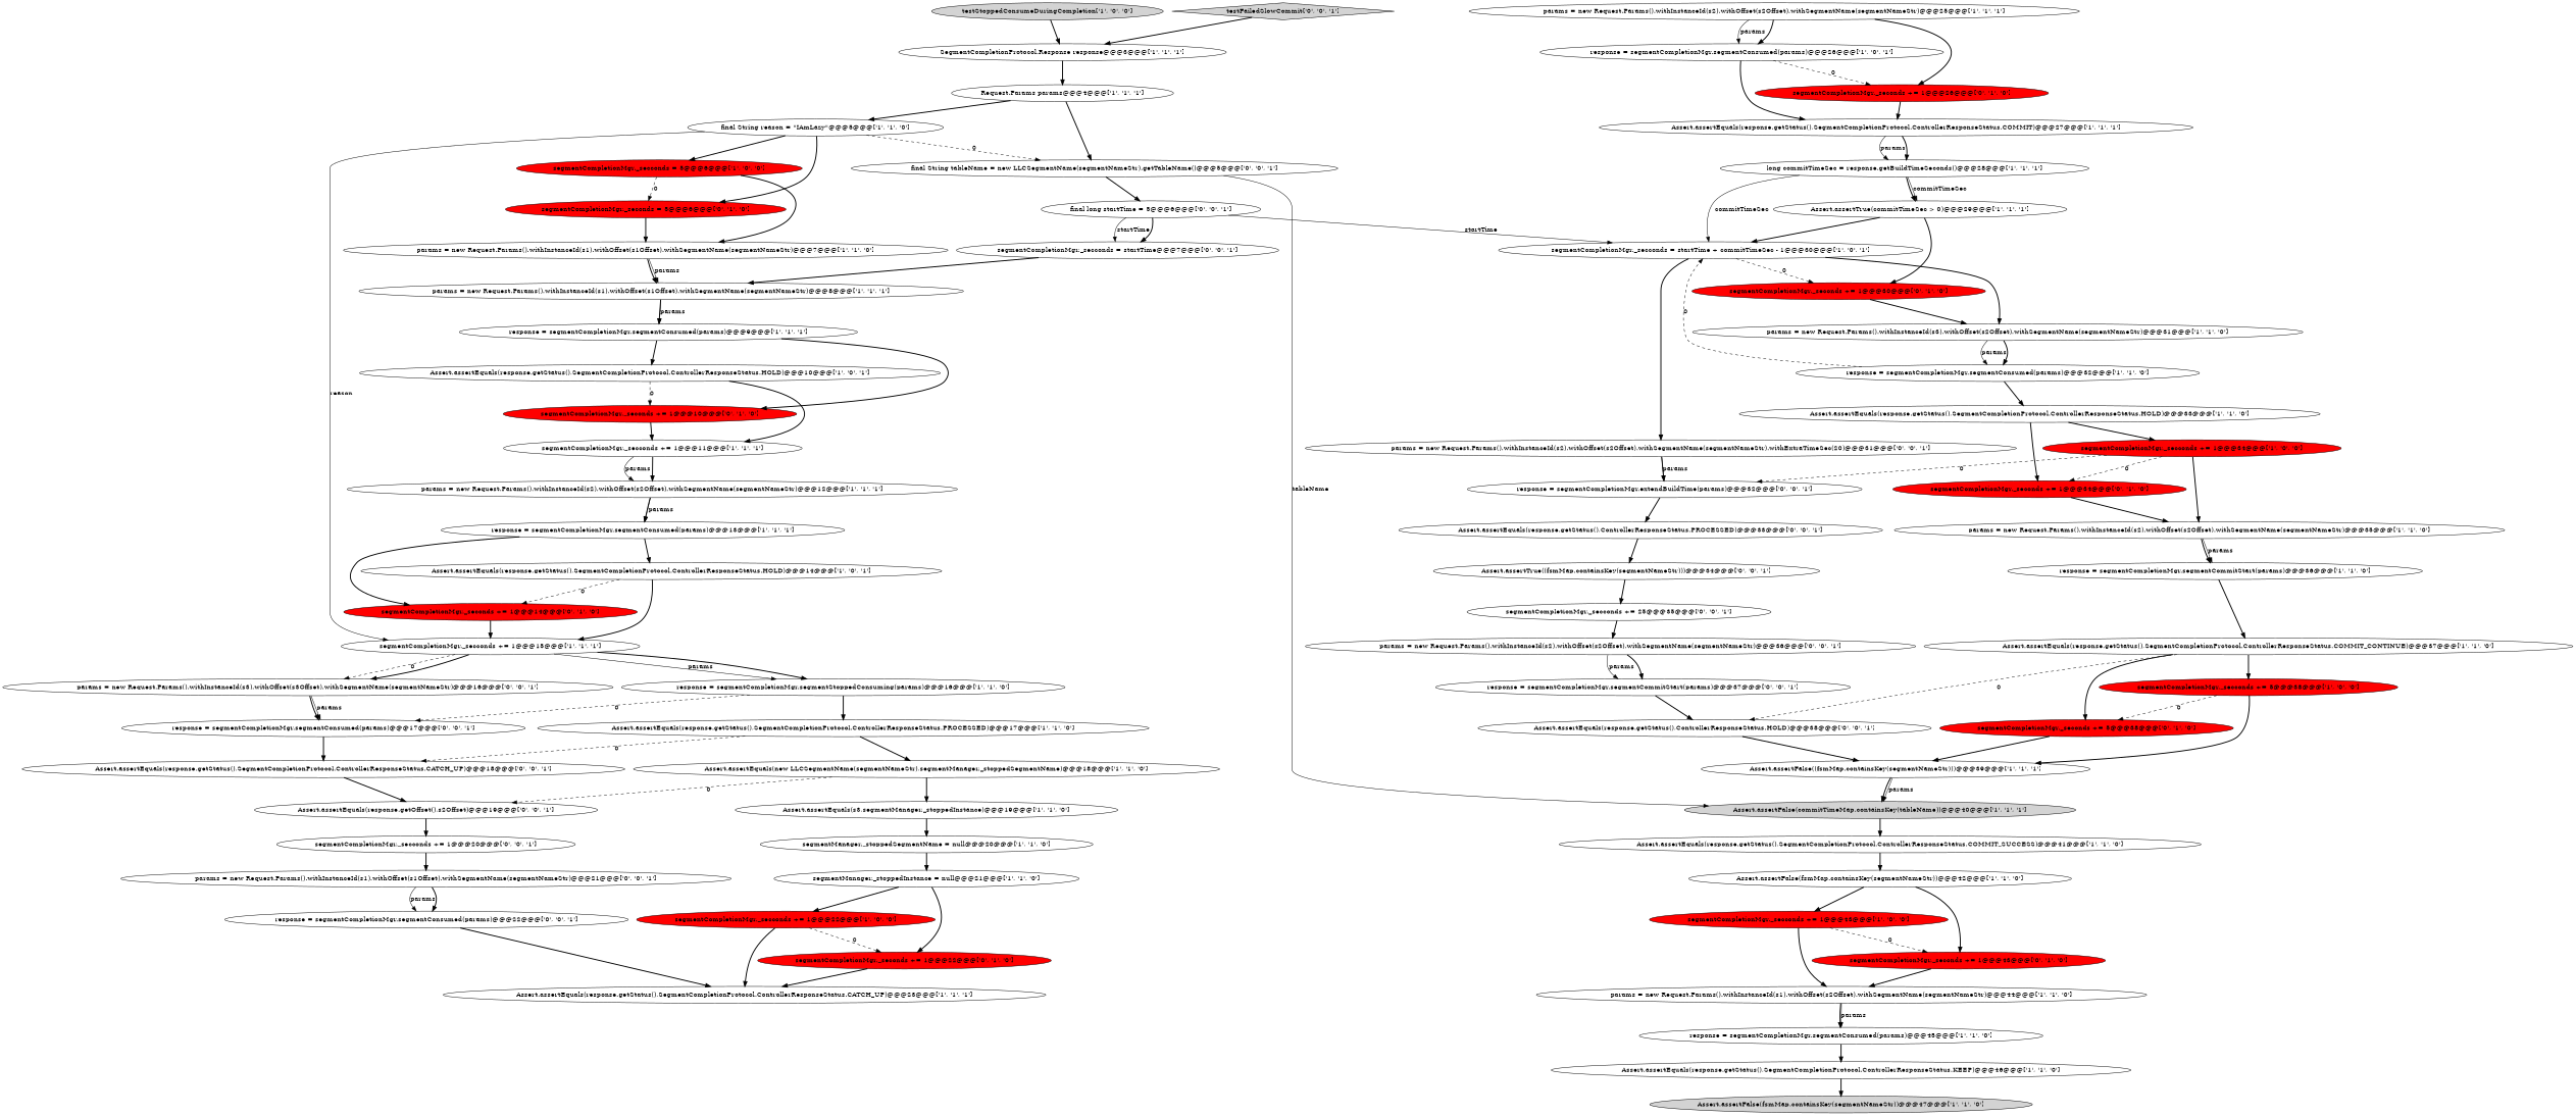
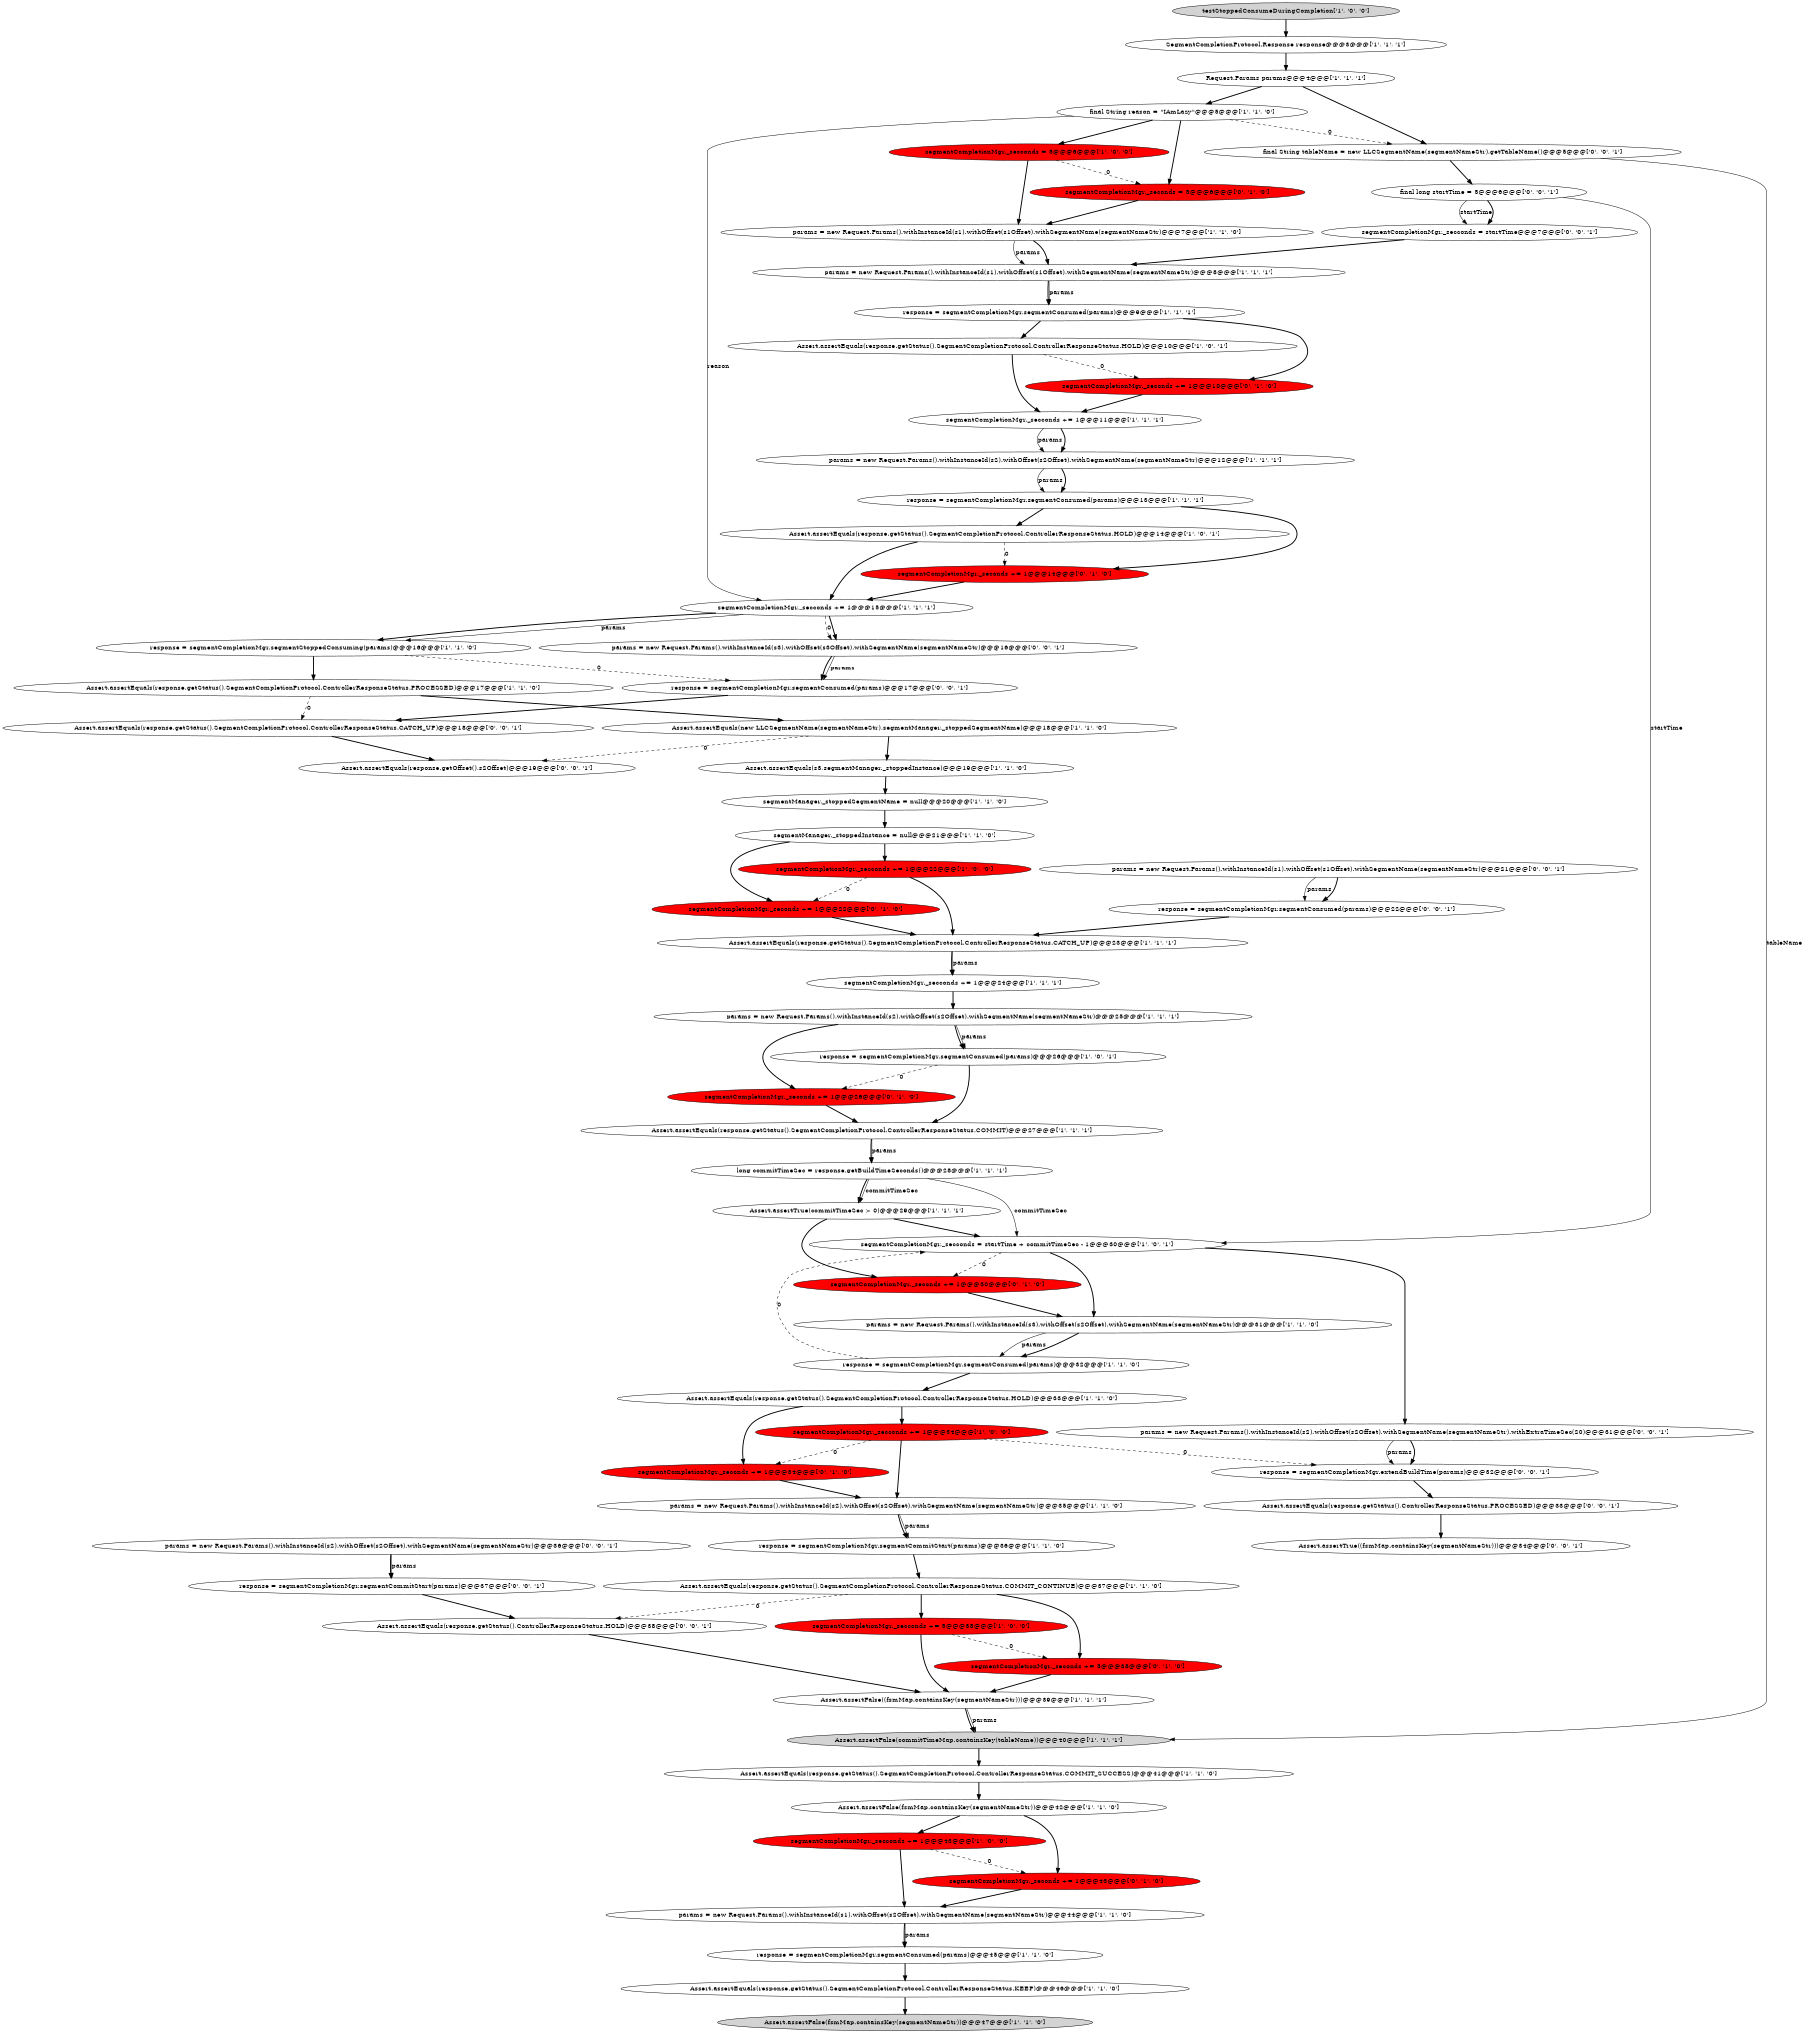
  digraph {
    node [fillcolor=white shape=ellipse style=filled]
    edge [style=bold]
    n1 [label="response = segmentCompletionMgr.extendBuildTime(params)@@@32@@@['0', '0', '1']"]
    n2 [label="Assert.assertEquals(response.getStatus(),ControllerResponseStatus.PROCESSED)@@@33@@@['0', '0', '1']"]
    n3 [label="Assert.assertTrue((fsmMap.containsKey(segmentNameStr)))@@@34@@@['0', '0', '1']"]
    n4 [fillcolor=red label="segmentCompletionMgr._secconds += 1@@@43@@@['1', '0', '0']"]
    n5 [label="params = new Request.Params().withInstanceId(s1).withOffset(s2Offset).withSegmentName(segmentNameStr)@@@44@@@['1', '1', '0']"]
    n6 [fillcolor=red label="segmentCompletionMgr._seconds += 1@@@43@@@['0', '1', '0']"]
    n7 [label="response = segmentCompletionMgr.segmentConsumed(params)@@@45@@@['1', '1', '0']"]
    n8 [label="segmentCompletionMgr._secconds += 1@@@11@@@['1', '1', '1']"]
    n9 [label="params = new Request.Params().withInstanceId(s2).withOffset(s2Offset).withSegmentName(segmentNameStr)@@@12@@@['1', '1', '1']"]
    n10 [label="response = segmentCompletionMgr.segmentConsumed(params)@@@13@@@['1', '1', '1']"]
    n11 [label="Assert.assertEquals(response.getStatus(),SegmentCompletionProtocol.ControllerResponseStatus.CATCH_UP)@@@23@@@['1', '1', '1']"]
+   n12 [label="segmentCompletionMgr._secconds += 1@@@24@@@['1', '1', '1']"]
    n13 [label="params = new Request.Params().withInstanceId(s2).withOffset(s2Offset).withSegmentName(segmentNameStr)@@@25@@@['1', '1', '1']"]
    n14 [label="params = new Request.Params().withInstanceId(s2).withOffset(s2Offset).withSegmentName(segmentNameStr)@@@36@@@['0', '0', '1']"]
    n15 [label="response = segmentCompletionMgr.segmentCommitStart(params)@@@37@@@['0', '0', '1']"]
    n16 [label="Assert.assertEquals(response.getStatus(),ControllerResponseStatus.HOLD)@@@38@@@['0', '0', '1']"]
    n17 [label="Assert.assertEquals(response.getStatus(),SegmentCompletionProtocol.ControllerResponseStatus.KEEP)@@@46@@@['1', '1', '0']"]
    n18 [fillcolor=lightgray label="Assert.assertFalse(fsmMap.containsKey(segmentNameStr))@@@47@@@['1', '1', '0']"]
    n19 [label="Assert.assertEquals(response.getStatus(),SegmentCompletionProtocol.ControllerResponseStatus.HOLD)@@@14@@@['1', '0', '1']"]
    n20 [label="segmentCompletionMgr._secconds += 1@@@15@@@['1', '1', '1']"]
    n21 [fillcolor=red label="segmentCompletionMgr._seconds += 1@@@14@@@['0', '1', '0']"]
    n22 [label="response = segmentCompletionMgr.segmentStoppedConsuming(params)@@@16@@@['1', '1', '0']"]
    n23 [label="params = new Request.Params().withInstanceId(s3).withOffset(s3Offset).withSegmentName(segmentNameStr)@@@16@@@['0', '0', '1']"]
    n24 [fillcolor=red label="segmentCompletionMgr._seconds += 1@@@34@@@['0', '1', '0']"]
    n25 [label="params = new Request.Params().withInstanceId(s2).withOffset(s2Offset).withSegmentName(segmentNameStr)@@@35@@@['1', '1', '0']"]
    n26 [label="response = segmentCompletionMgr.segmentCommitStart(params)@@@36@@@['1', '1', '0']"]
    n27 [label="final long startTime = 5@@@6@@@['0', '0', '1']"]
    n28 [label="segmentCompletionMgr._secconds = startTime + commitTimeSec - 1@@@30@@@['1', '0', '1']"]
    n29 [label="segmentCompletionMgr._secconds = startTime@@@7@@@['0', '0', '1']"]
    n30 [fillcolor=red label="segmentCompletionMgr._seconds += 1@@@30@@@['0', '1', '0']"]
    n31 [label="params = new Request.Params().withInstanceId(s3).withOffset(s2Offset).withSegmentName(segmentNameStr)@@@31@@@['1', '1', '0']"]
    n32 [label="params = new Request.Params().withInstanceId(s2).withOffset(s2Offset).withSegmentName(segmentNameStr).withExtraTimeSec(20)@@@31@@@['0', '0', '1']"]
    n33 [label="params = new Request.Params().withInstanceId(s1).withOffset(s1Offset).withSegmentName(segmentNameStr)@@@8@@@['1', '1', '1']"]
    n34 [label="response = segmentCompletionMgr.segmentConsumed(params)@@@26@@@['1', '0', '1']"]
    n35 [fillcolor=red label="segmentCompletionMgr._seconds += 1@@@26@@@['0', '1', '0']"]
-   n36 [label="segmentCompletionMgr._secconds += 25@@@35@@@['0', '0', '1']"]
    n37 [label="SegmentCompletionProtocol.Response response@@@3@@@['1', '1', '1']"]
    n38 [label="Request.Params params@@@4@@@['1', '1', '1']"]
    n39 [label="final String reason = \"IAmLazy\"@@@5@@@['1', '1', '0']"]
    n40 [label="final String tableName = new LLCSegmentName(segmentNameStr).getTableName()@@@5@@@['0', '0', '1']"]
    n41 [fillcolor=red label="segmentCompletionMgr._secconds = 5@@@6@@@['1', '0', '0']"]
    n42 [fillcolor=red label="segmentCompletionMgr._seconds = 5@@@6@@@['0', '1', '0']"]
    n43 [label="params = new Request.Params().withInstanceId(s1).withOffset(s1Offset).withSegmentName(segmentNameStr)@@@7@@@['1', '1', '0']"]
    n44 [fillcolor=lightgray label="Assert.assertFalse(commitTimeMap.containsKey(tableName))@@@40@@@['1', '1', '1']"]
    n45 [label="Assert.assertEquals(response.getOffset(),s2Offset)@@@19@@@['0', '0', '1']"]
-   n46 [label="segmentCompletionMgr._secconds += 1@@@20@@@['0', '0', '1']"]
    n47 [label="params = new Request.Params().withInstanceId(s1).withOffset(s1Offset).withSegmentName(segmentNameStr)@@@21@@@['0', '0', '1']"]
    n48 [label="response = segmentCompletionMgr.segmentConsumed(params)@@@22@@@['0', '0', '1']"]
    n49 [fillcolor=red label="segmentCompletionMgr._seconds += 1@@@22@@@['0', '1', '0']"]
    n50 [label="long commitTimeSec = response.getBuildTimeSeconds()@@@28@@@['1', '1', '1']"]
    n51 [label="Assert.assertTrue(commitTimeSec > 0)@@@29@@@['1', '1', '1']"]
    n52 [label="Assert.assertEquals(response.getStatus(),SegmentCompletionProtocol.ControllerResponseStatus.COMMIT)@@@27@@@['1', '1', '1']"]
    n53 [label="Assert.assertEquals(response.getStatus(),SegmentCompletionProtocol.ControllerResponseStatus.PROCESSED)@@@17@@@['1', '1', '0']"]
    n54 [label="response = segmentCompletionMgr.segmentConsumed(params)@@@17@@@['0', '0', '1']"]
    n55 [label="segmentManager._stoppedSegmentName = null@@@20@@@['1', '1', '0']"]
    n56 [label="segmentManager._stoppedInstance = null@@@21@@@['1', '1', '0']"]
    n57 [fillcolor=red label="segmentCompletionMgr._secconds += 1@@@22@@@['1', '0', '0']"]
    n58 [fillcolor=red label="segmentCompletionMgr._secconds += 1@@@34@@@['1', '0', '0']"]
    n59 [label="response = segmentCompletionMgr.segmentConsumed(params)@@@32@@@['1', '1', '0']"]
    n60 [fillcolor=red label="segmentCompletionMgr._seconds += 5@@@38@@@['0', '1', '0']"]
    n61 [label="Assert.assertFalse((fsmMap.containsKey(segmentNameStr)))@@@39@@@['1', '1', '1']"]
    n62 [label="Assert.assertFalse(fsmMap.containsKey(segmentNameStr))@@@42@@@['1', '1', '0']"]
    n63 [label="response = segmentCompletionMgr.segmentConsumed(params)@@@9@@@['1', '1', '1']"]
    n64 [fillcolor=red label="segmentCompletionMgr._seconds += 1@@@10@@@['0', '1', '0']"]
    n65 [label="Assert.assertEquals(response.getStatus(),SegmentCompletionProtocol.ControllerResponseStatus.HOLD)@@@10@@@['1', '0', '1']"]
    n66 [label="Assert.assertEquals(response.getStatus(),SegmentCompletionProtocol.ControllerResponseStatus.COMMIT_SUCCESS)@@@41@@@['1', '1', '0']"]
    n67 [label="Assert.assertEquals(response.getStatus(),SegmentCompletionProtocol.ControllerResponseStatus.COMMIT_CONTINUE)@@@37@@@['1', '1', '0']"]
    n68 [label="Assert.assertEquals(response.getStatus(),SegmentCompletionProtocol.ControllerResponseStatus.HOLD)@@@33@@@['1', '1', '0']"]
    n69 [label="Assert.assertEquals(new LLCSegmentName(segmentNameStr),segmentManager._stoppedSegmentName)@@@18@@@['1', '1', '0']"]
    n70 [label="Assert.assertEquals(response.getStatus(),SegmentCompletionProtocol.ControllerResponseStatus.CATCH_UP)@@@18@@@['0', '0', '1']"]
    n71 [label="Assert.assertEquals(s3,segmentManager._stoppedInstance)@@@19@@@['1', '1', '0']"]
    n72 [fillcolor=lightgray label="testStoppedConsumeDuringCompletion['1', '0', '0']"]
    n73 [fillcolor=red label="segmentCompletionMgr._secconds += 5@@@38@@@['1', '0', '0']"]
-   n74 [fillcolor=lightgray label="testFailedSlowCommit['0', '0', '1']" shape=diamond]
    n1 -> n2
    n2 -> n3
-   n3 -> n36
    n4 -> n5
    n4 -> n6 [label=0 style=dashed]
    n5 -> n7
    n5 -> n7 [label=params style=solid]
    n6 -> n5
    n7 -> n17
    n8 -> n9
    n8 -> n9 [label=params style=solid]
    n9 -> n10
    n9 -> n10 [label=params style=solid]
    n10 -> n19
    n10 -> n21
+   n11 -> n12 [label=params style=solid]
+   n11 -> n12
+   n12 -> n13
    n13 -> n34
    n13 -> n34 [label=params style=solid]
    n13 -> n35
    n14 -> n15
    n14 -> n15 [label=params style=solid]
    n15 -> n16
    n16 -> n61
    n17 -> n18
    n19 -> n20
    n19 -> n21 [label=0 style=dashed]
    n20 -> n22 [label=params style=solid]
    n20 -> n22
    n20 -> n23 [label=0 style=dashed]
    n20 -> n23
    n21 -> n20
    n22 -> n53
    n22 -> n54 [label=0 style=dashed]
    n23 -> n54
    n23 -> n54 [label=params style=solid]
    n24 -> n25
    n25 -> n26 [label=params style=solid]
    n25 -> n26
    n26 -> n67
    n27 -> n28 [label=startTime style=solid]
    n27 -> n29 [label=startTime style=solid]
    n27 -> n29
    n28 -> n30 [label=0 style=dashed]
    n28 -> n31
    n28 -> n32
    n29 -> n33
    n30 -> n31
    n31 -> n59 [label=params style=solid]
    n31 -> n59
    n32 -> n1
    n32 -> n1 [label=params style=solid]
    n33 -> n63 [label=params style=solid]
    n33 -> n63
    n34 -> n35 [label=0 style=dashed]
    n34 -> n52
    n35 -> n52
-   n36 -> n14
    n37 -> n38
    n38 -> n39
    n38 -> n40
    n39 -> n20 [label=reason style=solid]
    n39 -> n40 [label=0 style=dashed]
    n39 -> n41
    n39 -> n42
    n40 -> n27
    n40 -> n44 [label=tableName style=solid]
    n41 -> n42 [label=0 style=dashed]
    n41 -> n43
    n42 -> n43
    n43 -> n33
    n43 -> n33 [label=params style=solid]
    n44 -> n66
-   n45 -> n46
-   n46 -> n47
    n47 -> n48 [label=params style=solid]
    n47 -> n48
    n48 -> n11
    n49 -> n11
    n50 -> n28 [label=commitTimeSec style=solid]
    n50 -> n51
    n50 -> n51 [label=commitTimeSec style=solid]
    n51 -> n28
    n51 -> n30
    n52 -> n50 [label=params style=solid]
    n52 -> n50
    n53 -> n69
    n53 -> n70 [label=0 style=dashed]
    n54 -> n70
    n55 -> n56
    n56 -> n49
    n56 -> n57
    n57 -> n11
    n57 -> n49 [label=0 style=dashed]
    n58 -> n1 [label=0 style=dashed]
    n58 -> n24 [label=0 style=dashed]
    n58 -> n25
    n59 -> n28 [label=0 style=dashed]
    n59 -> n68
    n60 -> n61
    n61 -> n44
    n61 -> n44 [label=params style=solid]
    n62 -> n4
    n62 -> n6
    n63 -> n64
    n63 -> n65
    n64 -> n8
    n65 -> n8
    n65 -> n64 [label=0 style=dashed]
    n66 -> n62
    n67 -> n16 [label=0 style=dashed]
    n67 -> n60
    n67 -> n73
    n68 -> n24
    n68 -> n58
    n69 -> n45 [label=0 style=dashed]
    n69 -> n71
    n70 -> n45
    n71 -> n55
    n72 -> n37
    n73 -> n60 [label=0 style=dashed]
    n73 -> n61
-   n74 -> n37
  }
